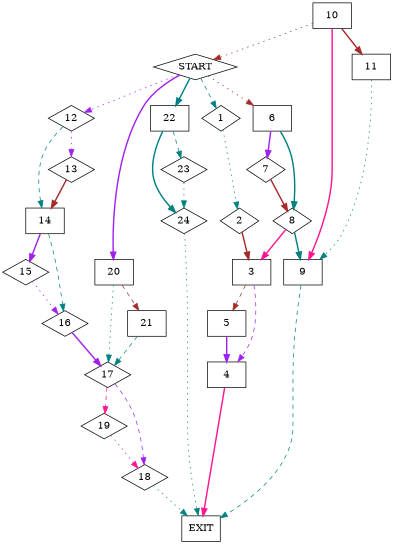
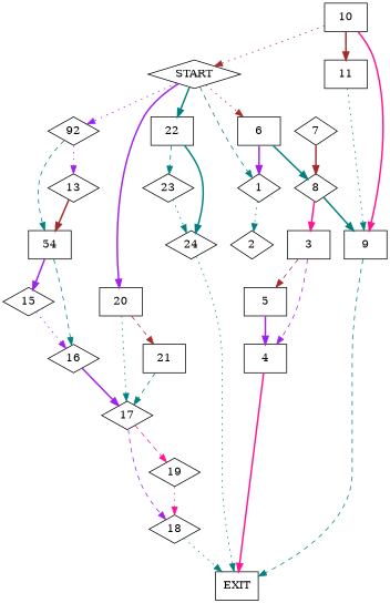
  digraph {
    node [shape=diamond]
    edge [color=teal style=bold]
    n1 [label=START]
    1
    6 [shape=box]
-   12
+   12 [label=92]
    20 [shape=box]
    22 [shape=box]
    2
    7
    8
    10 [shape=box]
    9 [shape=box]
    11 [shape=box]
    13
-   14 [shape=box]
+   14 [shape=box label=54]
    17
    21 [shape=box]
    23
    24
    n19 [label=EXIT shape=box]
    3 [shape=box]
    4 [shape=box]
    5 [shape=box]
    15
    16
    18
    19
    n1 -> 1 [style=dashed]
    n1 -> 6 [color=brown style=dotted]
    n1 -> 12 [color=purple style=dotted]
    n1 -> 20 [color=purple]
    n1 -> 22
    1 -> 2 [style=dotted]
-   6 -> 7 [color=purple]
+   6 -> 1 [color=purple]
    6 -> 8
    12 -> 13 [color=purple style=dotted]
    12 -> 14 [style=dashed]
    20 -> 17 [style=dotted]
    20 -> 21 [color=brown style=dashed]
    22 -> 23 [style=dashed]
    22 -> 24
-   2 -> 3 [color=brown]
    7 -> 8 [color=brown]
    8 -> 9
    8 -> 3 [color=deeppink]
    10 -> n1 [color=brown style=dotted]
    10 -> 9 [color=deeppink]
    10 -> 11 [color=brown]
    9 -> n19 [style=dashed]
    11 -> 9 [style=dotted]
    13 -> 14 [color=brown]
    14 -> 15 [color=purple]
    14 -> 16 [style=dashed]
    17 -> 18 [color=purple style=dashed]
    17 -> 19 [color=deeppink style=dashed]
    21 -> 17 [style=dashed]
    23 -> 24 [style=dotted]
    24 -> n19 [style=dotted]
    3 -> 4 [color=purple style=dashed]
    3 -> 5 [color=brown style=dashed]
    4 -> n19 [color=deeppink]
    5 -> 4 [color=purple]
    15 -> 16 [color=purple style=dotted]
    16 -> 17 [color=purple]
    18 -> n19 [style=dotted]
    19 -> 18 [color=deeppink style=dotted]
  }
